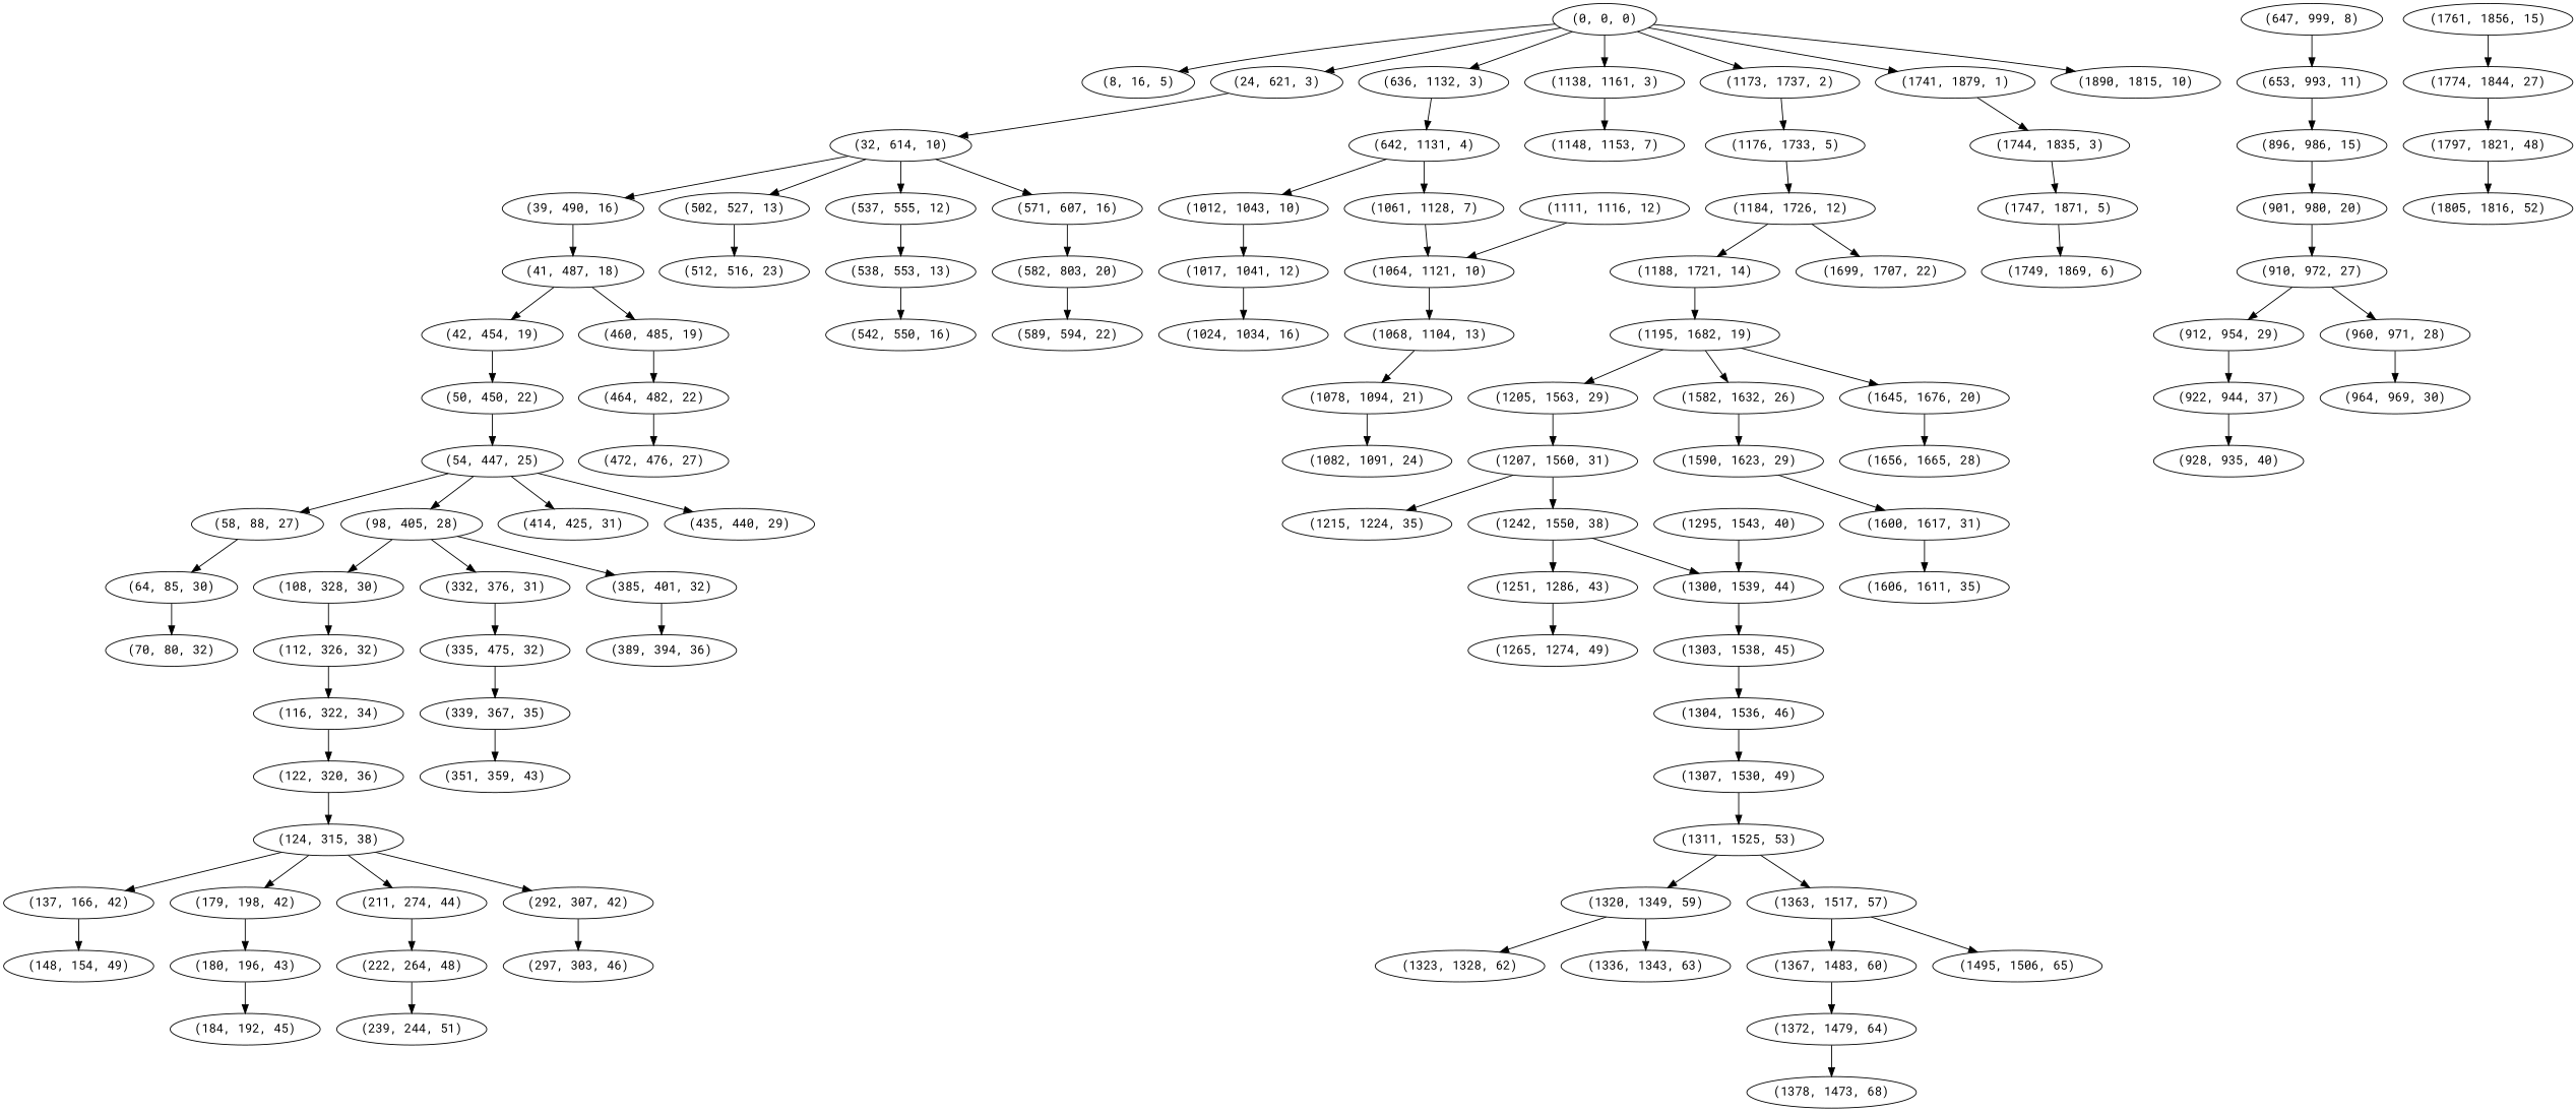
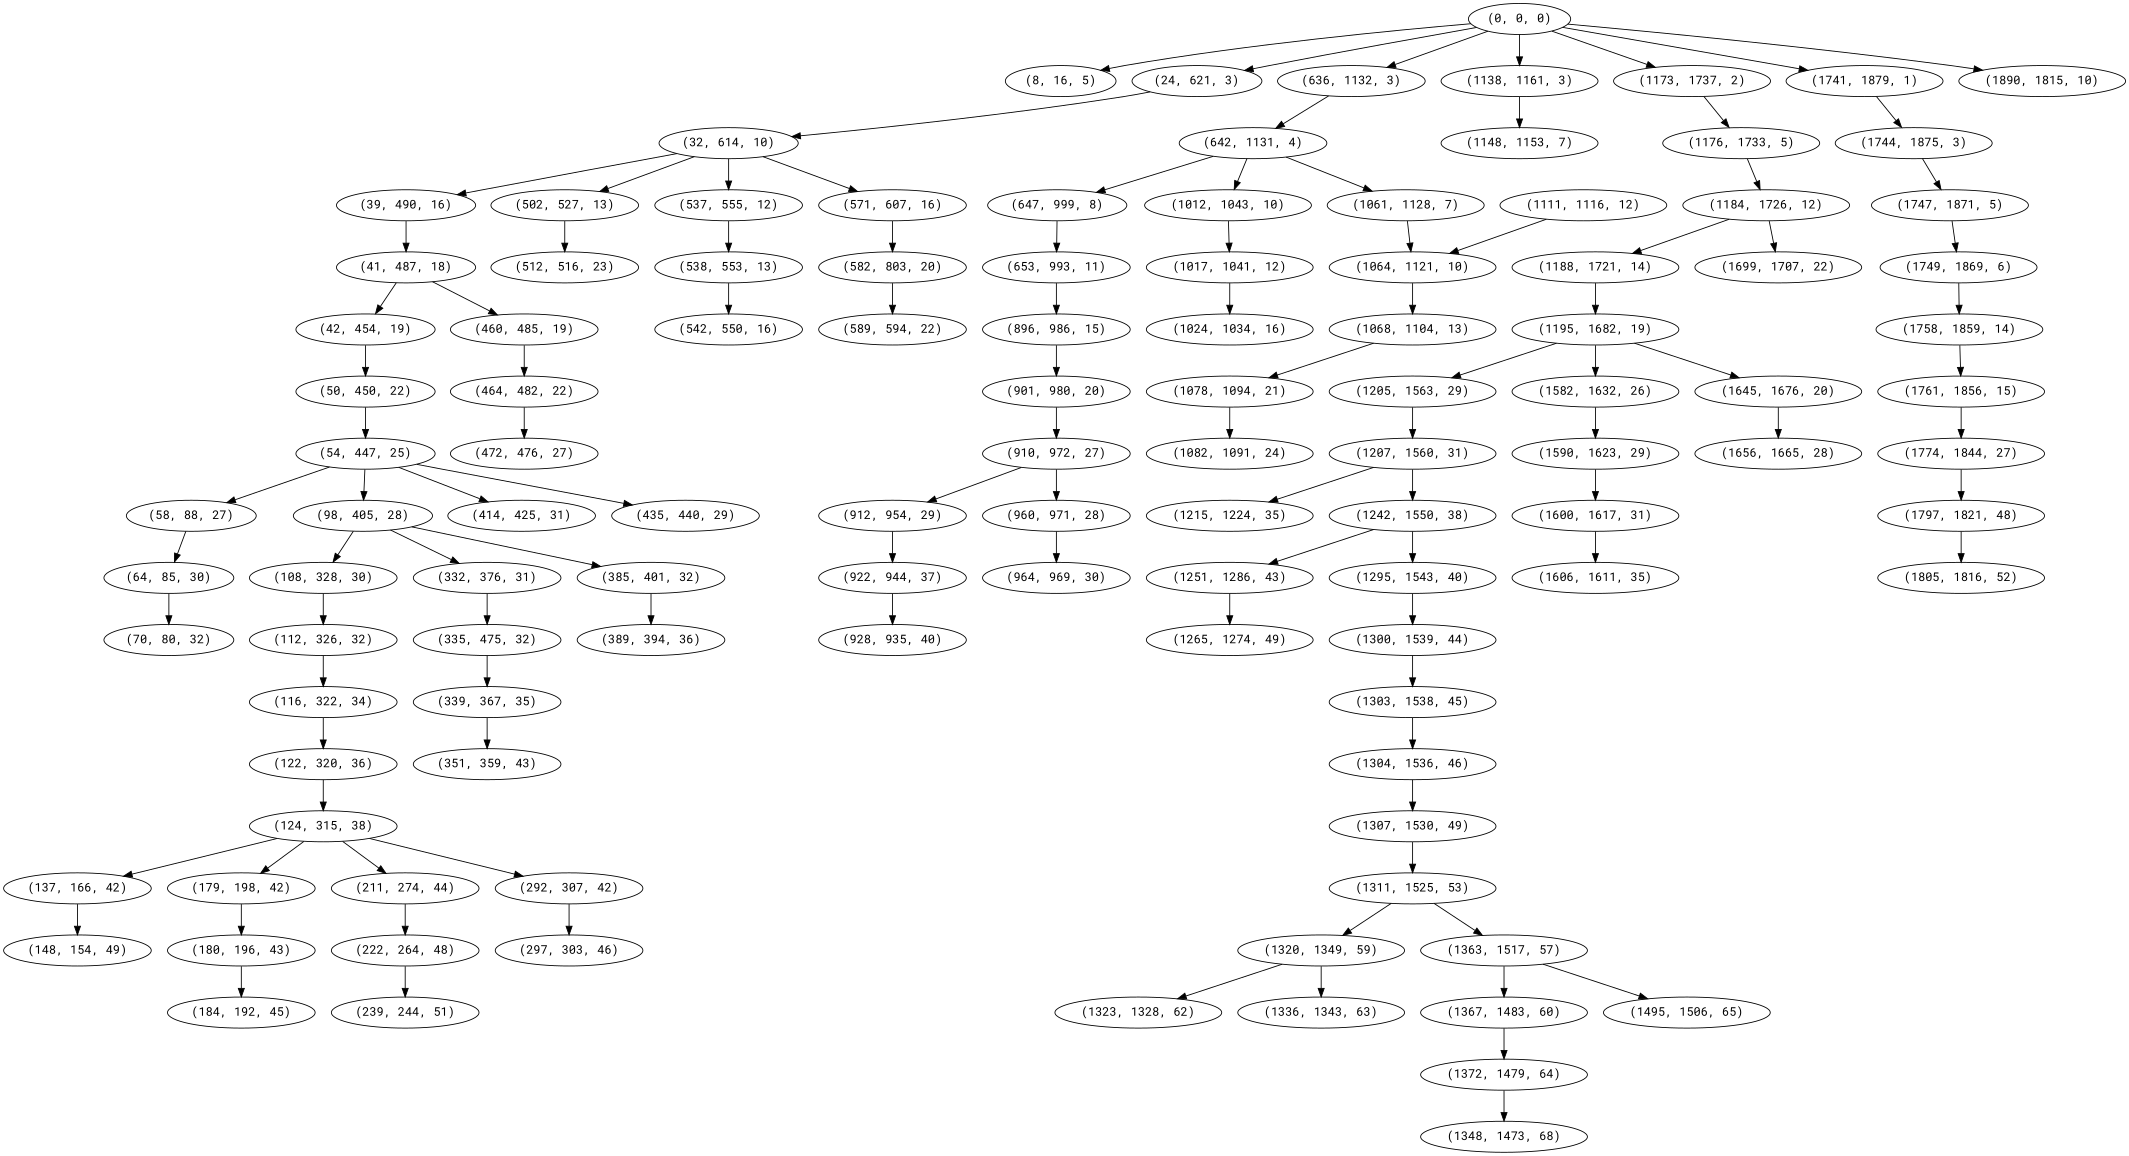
  digraph {
    fontname="Roboto Mono"
    node [fontname="Roboto Mono"]
    edge [fontname="Roboto Mono"]
    "(0, 0, 0)"
    "(8, 16, 5)"
    "(24, 621, 3)"
    "(636, 1132, 3)"
    "(1138, 1161, 3)"
    "(1173, 1737, 2)"
    "(1741, 1879, 1)"
    n8 [label="(1890, 1815, 10)"]
    "(32, 614, 10)"
    "(642, 1131, 4)"
    "(1148, 1153, 7)"
    "(1176, 1733, 5)"
-   "(1744, 1875, 3)" [label="(1744, 1835, 3)"]
+   "(1744, 1875, 3)"
    "(39, 490, 16)"
    "(502, 527, 13)"
    "(537, 555, 12)"
    "(571, 607, 16)"
    "(41, 487, 18)"
    "(512, 516, 23)"
    "(538, 553, 13)"
    n21 [label="(582, 803, 20)"]
    "(42, 454, 19)"
    "(460, 485, 19)"
    "(50, 450, 22)"
    "(464, 482, 22)"
    "(54, 447, 25)"
    "(58, 88, 27)"
    "(98, 405, 28)"
    "(414, 425, 31)"
    "(435, 440, 29)"
    "(64, 85, 30)"
    "(108, 328, 30)"
    "(332, 376, 31)"
    "(385, 401, 32)"
    "(70, 80, 32)"
    "(112, 326, 32)"
    n37 [label="(335, 475, 32)"]
    "(389, 394, 36)"
    "(116, 322, 34)"
    "(122, 320, 36)"
    "(124, 315, 38)"
    "(137, 166, 42)"
    "(179, 198, 42)"
    "(211, 274, 44)"
    "(292, 307, 42)"
    "(148, 154, 49)"
    "(180, 196, 43)"
    "(222, 264, 48)"
    "(297, 303, 46)"
    "(184, 192, 45)"
    "(239, 244, 51)"
    "(339, 367, 35)"
    "(351, 359, 43)"
    "(472, 476, 27)"
    "(542, 550, 16)"
    "(589, 594, 22)"
    "(647, 999, 8)"
    "(1012, 1043, 10)"
    "(1061, 1128, 7)"
    "(653, 993, 11)"
    "(1017, 1041, 12)"
    "(1064, 1121, 10)"
    "(896, 986, 15)"
    "(901, 980, 20)"
    "(910, 972, 27)"
    "(912, 954, 29)"
    "(960, 971, 28)"
    "(922, 944, 37)"
    "(964, 969, 30)"
    "(928, 935, 40)"
    "(1024, 1034, 16)"
    "(1068, 1104, 13)"
    "(1078, 1094, 21)"
    "(1111, 1116, 12)"
    "(1082, 1091, 24)"
    "(1184, 1726, 12)"
    "(1188, 1721, 14)"
    "(1699, 1707, 22)"
    "(1195, 1682, 19)"
    "(1205, 1563, 29)"
    "(1582, 1632, 26)"
    "(1645, 1676, 20)"
    "(1207, 1560, 31)"
    "(1590, 1623, 29)"
    "(1656, 1665, 28)"
    "(1215, 1224, 35)"
    "(1242, 1550, 38)"
    "(1251, 1286, 43)"
    "(1295, 1543, 40)"
    "(1265, 1274, 49)"
    "(1300, 1539, 44)"
    "(1303, 1538, 45)"
    "(1304, 1536, 46)"
    "(1307, 1530, 49)"
    "(1311, 1525, 53)"
    "(1320, 1349, 59)"
    "(1363, 1517, 57)"
    "(1323, 1328, 62)"
    "(1336, 1343, 63)"
    "(1367, 1483, 60)"
    "(1495, 1506, 65)"
    "(1372, 1479, 64)"
-   "(1378, 1473, 68)"
+   "(1378, 1473, 68)" [label="(1348, 1473, 68)"]
    "(1600, 1617, 31)"
    "(1606, 1611, 35)"
    "(1747, 1871, 5)"
    "(1749, 1869, 6)"
+   "(1758, 1859, 14)"
    "(1761, 1856, 15)"
    "(1774, 1844, 27)"
    "(1797, 1821, 48)"
    "(1805, 1816, 52)"
    "(0, 0, 0)" -> "(8, 16, 5)"
    "(0, 0, 0)" -> "(24, 621, 3)"
    "(0, 0, 0)" -> "(636, 1132, 3)"
    "(0, 0, 0)" -> "(1138, 1161, 3)"
    "(0, 0, 0)" -> "(1173, 1737, 2)"
    "(0, 0, 0)" -> "(1741, 1879, 1)"
    "(0, 0, 0)" -> n8
    "(24, 621, 3)" -> "(32, 614, 10)"
    "(636, 1132, 3)" -> "(642, 1131, 4)"
    "(1138, 1161, 3)" -> "(1148, 1153, 7)"
    "(1173, 1737, 2)" -> "(1176, 1733, 5)"
    "(1741, 1879, 1)" -> "(1744, 1875, 3)"
    "(32, 614, 10)" -> "(39, 490, 16)"
    "(32, 614, 10)" -> "(502, 527, 13)"
    "(32, 614, 10)" -> "(537, 555, 12)"
    "(32, 614, 10)" -> "(571, 607, 16)"
+   "(642, 1131, 4)" -> "(647, 999, 8)"
    "(642, 1131, 4)" -> "(1012, 1043, 10)"
    "(642, 1131, 4)" -> "(1061, 1128, 7)"
    "(1176, 1733, 5)" -> "(1184, 1726, 12)"
    "(1744, 1875, 3)" -> "(1747, 1871, 5)"
    "(39, 490, 16)" -> "(41, 487, 18)"
    "(502, 527, 13)" -> "(512, 516, 23)"
    "(537, 555, 12)" -> "(538, 553, 13)"
    "(571, 607, 16)" -> n21
    "(41, 487, 18)" -> "(42, 454, 19)"
    "(41, 487, 18)" -> "(460, 485, 19)"
    "(538, 553, 13)" -> "(542, 550, 16)"
    n21 -> "(589, 594, 22)"
    "(42, 454, 19)" -> "(50, 450, 22)"
    "(460, 485, 19)" -> "(464, 482, 22)"
    "(50, 450, 22)" -> "(54, 447, 25)"
    "(464, 482, 22)" -> "(472, 476, 27)"
    "(54, 447, 25)" -> "(58, 88, 27)"
    "(54, 447, 25)" -> "(98, 405, 28)"
    "(54, 447, 25)" -> "(414, 425, 31)"
    "(54, 447, 25)" -> "(435, 440, 29)"
    "(58, 88, 27)" -> "(64, 85, 30)"
    "(98, 405, 28)" -> "(108, 328, 30)"
    "(98, 405, 28)" -> "(332, 376, 31)"
    "(98, 405, 28)" -> "(385, 401, 32)"
    "(64, 85, 30)" -> "(70, 80, 32)"
    "(108, 328, 30)" -> "(112, 326, 32)"
    "(332, 376, 31)" -> n37
    "(385, 401, 32)" -> "(389, 394, 36)"
    "(112, 326, 32)" -> "(116, 322, 34)"
    n37 -> "(339, 367, 35)"
    "(116, 322, 34)" -> "(122, 320, 36)"
    "(122, 320, 36)" -> "(124, 315, 38)"
    "(124, 315, 38)" -> "(137, 166, 42)"
    "(124, 315, 38)" -> "(179, 198, 42)"
    "(124, 315, 38)" -> "(211, 274, 44)"
    "(124, 315, 38)" -> "(292, 307, 42)"
    "(137, 166, 42)" -> "(148, 154, 49)"
    "(179, 198, 42)" -> "(180, 196, 43)"
    "(211, 274, 44)" -> "(222, 264, 48)"
    "(292, 307, 42)" -> "(297, 303, 46)"
    "(180, 196, 43)" -> "(184, 192, 45)"
    "(222, 264, 48)" -> "(239, 244, 51)"
    "(339, 367, 35)" -> "(351, 359, 43)"
    "(647, 999, 8)" -> "(653, 993, 11)"
    "(1012, 1043, 10)" -> "(1017, 1041, 12)"
    "(1061, 1128, 7)" -> "(1064, 1121, 10)"
    "(653, 993, 11)" -> "(896, 986, 15)"
    "(1017, 1041, 12)" -> "(1024, 1034, 16)"
    "(1064, 1121, 10)" -> "(1068, 1104, 13)"
    "(896, 986, 15)" -> "(901, 980, 20)"
    "(901, 980, 20)" -> "(910, 972, 27)"
    "(910, 972, 27)" -> "(912, 954, 29)"
    "(910, 972, 27)" -> "(960, 971, 28)"
    "(912, 954, 29)" -> "(922, 944, 37)"
    "(960, 971, 28)" -> "(964, 969, 30)"
    "(922, 944, 37)" -> "(928, 935, 40)"
    "(1068, 1104, 13)" -> "(1078, 1094, 21)"
    "(1078, 1094, 21)" -> "(1082, 1091, 24)"
    "(1111, 1116, 12)" -> "(1064, 1121, 10)"
    "(1184, 1726, 12)" -> "(1188, 1721, 14)"
    "(1184, 1726, 12)" -> "(1699, 1707, 22)"
    "(1188, 1721, 14)" -> "(1195, 1682, 19)"
    "(1195, 1682, 19)" -> "(1205, 1563, 29)"
    "(1195, 1682, 19)" -> "(1582, 1632, 26)"
    "(1195, 1682, 19)" -> "(1645, 1676, 20)"
    "(1205, 1563, 29)" -> "(1207, 1560, 31)"
    "(1582, 1632, 26)" -> "(1590, 1623, 29)"
    "(1645, 1676, 20)" -> "(1656, 1665, 28)"
    "(1207, 1560, 31)" -> "(1215, 1224, 35)"
    "(1207, 1560, 31)" -> "(1242, 1550, 38)"
    "(1590, 1623, 29)" -> "(1600, 1617, 31)"
    "(1242, 1550, 38)" -> "(1251, 1286, 43)"
-   "(1242, 1550, 38)" -> "(1300, 1539, 44)"
+   "(1242, 1550, 38)" -> "(1295, 1543, 40)"
    "(1251, 1286, 43)" -> "(1265, 1274, 49)"
    "(1295, 1543, 40)" -> "(1300, 1539, 44)"
    "(1300, 1539, 44)" -> "(1303, 1538, 45)"
    "(1303, 1538, 45)" -> "(1304, 1536, 46)"
    "(1304, 1536, 46)" -> "(1307, 1530, 49)"
    "(1307, 1530, 49)" -> "(1311, 1525, 53)"
    "(1311, 1525, 53)" -> "(1320, 1349, 59)"
    "(1311, 1525, 53)" -> "(1363, 1517, 57)"
    "(1320, 1349, 59)" -> "(1323, 1328, 62)"
    "(1320, 1349, 59)" -> "(1336, 1343, 63)"
    "(1363, 1517, 57)" -> "(1367, 1483, 60)"
    "(1363, 1517, 57)" -> "(1495, 1506, 65)"
    "(1367, 1483, 60)" -> "(1372, 1479, 64)"
    "(1372, 1479, 64)" -> "(1378, 1473, 68)"
    "(1600, 1617, 31)" -> "(1606, 1611, 35)"
    "(1747, 1871, 5)" -> "(1749, 1869, 6)"
+   "(1749, 1869, 6)" -> "(1758, 1859, 14)"
+   "(1758, 1859, 14)" -> "(1761, 1856, 15)"
    "(1761, 1856, 15)" -> "(1774, 1844, 27)"
    "(1774, 1844, 27)" -> "(1797, 1821, 48)"
    "(1797, 1821, 48)" -> "(1805, 1816, 52)"
  }
